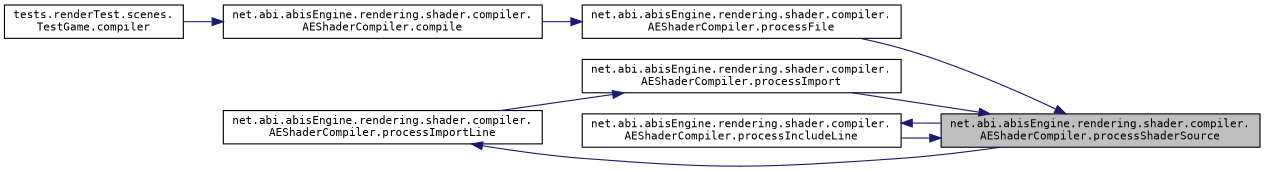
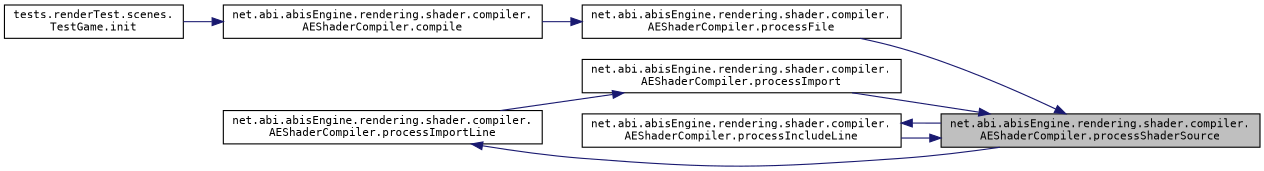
  digraph {
    rankdir=RL
    fontname="DejaVu Sans Mono"
    node [color=black fillcolor=white fontname="DejaVu Sans Mono" fontsize=10 shape=record style=filled]
    edge [color=midnightblue dir=back fontname="DejaVu Sans Mono" fontsize=10 labelfontname=Helvetica labelfontsize=10 style=solid]
    n1 [fillcolor=grey75 fontcolor=black height=0.2 label="net.abi.abisEngine.rendering.shader.compiler.\lAEShaderCompiler.processShaderSource" width=0.4]
    n2 [height=0.2 label="net.abi.abisEngine.rendering.shader.compiler.\lAEShaderCompiler.processFile" width=0.4]
    n3 [height=0.2 label="net.abi.abisEngine.rendering.shader.compiler.\lAEShaderCompiler.processImport" width=0.4]
    n4 [height=0.2 label="net.abi.abisEngine.rendering.shader.compiler.\lAEShaderCompiler.processIncludeLine" width=0.4]
    n5 [height=0.2 label="net.abi.abisEngine.rendering.shader.compiler.\lAEShaderCompiler.compile" width=0.4]
-   n6 [height=0.2 label="tests.renderTest.scenes.\lTestGame.compiler" width=0.4]
+   n6 [height=0.2 label="tests.renderTest.scenes.\lTestGame.init" width=0.4]
    n7 [height=0.2 label="net.abi.abisEngine.rendering.shader.compiler.\lAEShaderCompiler.processImportLine" width=0.4]
    n1 -> n2
    n1 -> n3
    n1 -> n4
    n2 -> n5
    n3 -> n7
    n4 -> n1
    n5 -> n6
    n7 -> n1
  }
